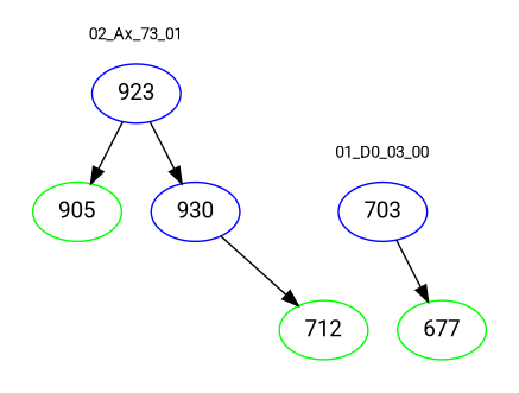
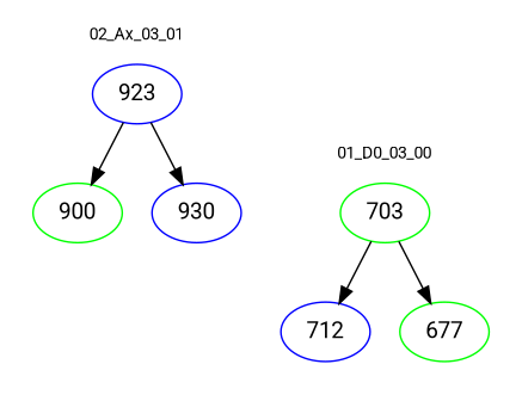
  digraph {
    fontname=Roboto
    node [color=blue fontname=Roboto]
    edge [color=black fontname=Roboto]
    n1 [label=923]
-   n2 [color=green label=905]
+   n2 [color=green label=900]
    n3 [label=930]
-   n4 [label=703]
+   n4 [color=green label=703]
    n5 [color=green label=677]
-   n6 [color=green label=712]
+   n6 [label=712]
    subgraph cluster_1 {
      color=white
      fontsize=10
-     label="02_Ax_73_01"
+     label="02_Ax_03_01"
      n1
      n2
      n3
    }
    subgraph cluster_2 {
      color=white
      fontsize=10
      label="01_D0_03_00"
      n4
      n5
      n6
    }
    n1 -> n2
    n1 -> n3
    n4 -> n5
-   n3 -> n6
+   n4 -> n6
  }
